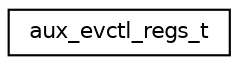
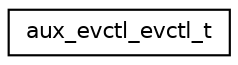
  digraph {
    rankdir=TB
-   n1 [color=black fillcolor=white fontname=Helvetica fontsize=10 height=0.2 label=aux_evctl_regs_t shape=record style=filled width=0.4]
+   n1 [color=black fillcolor=white fontname=Helvetica fontsize=10 height=0.2 label=aux_evctl_evctl_t shape=record style=filled width=0.4]
  }
